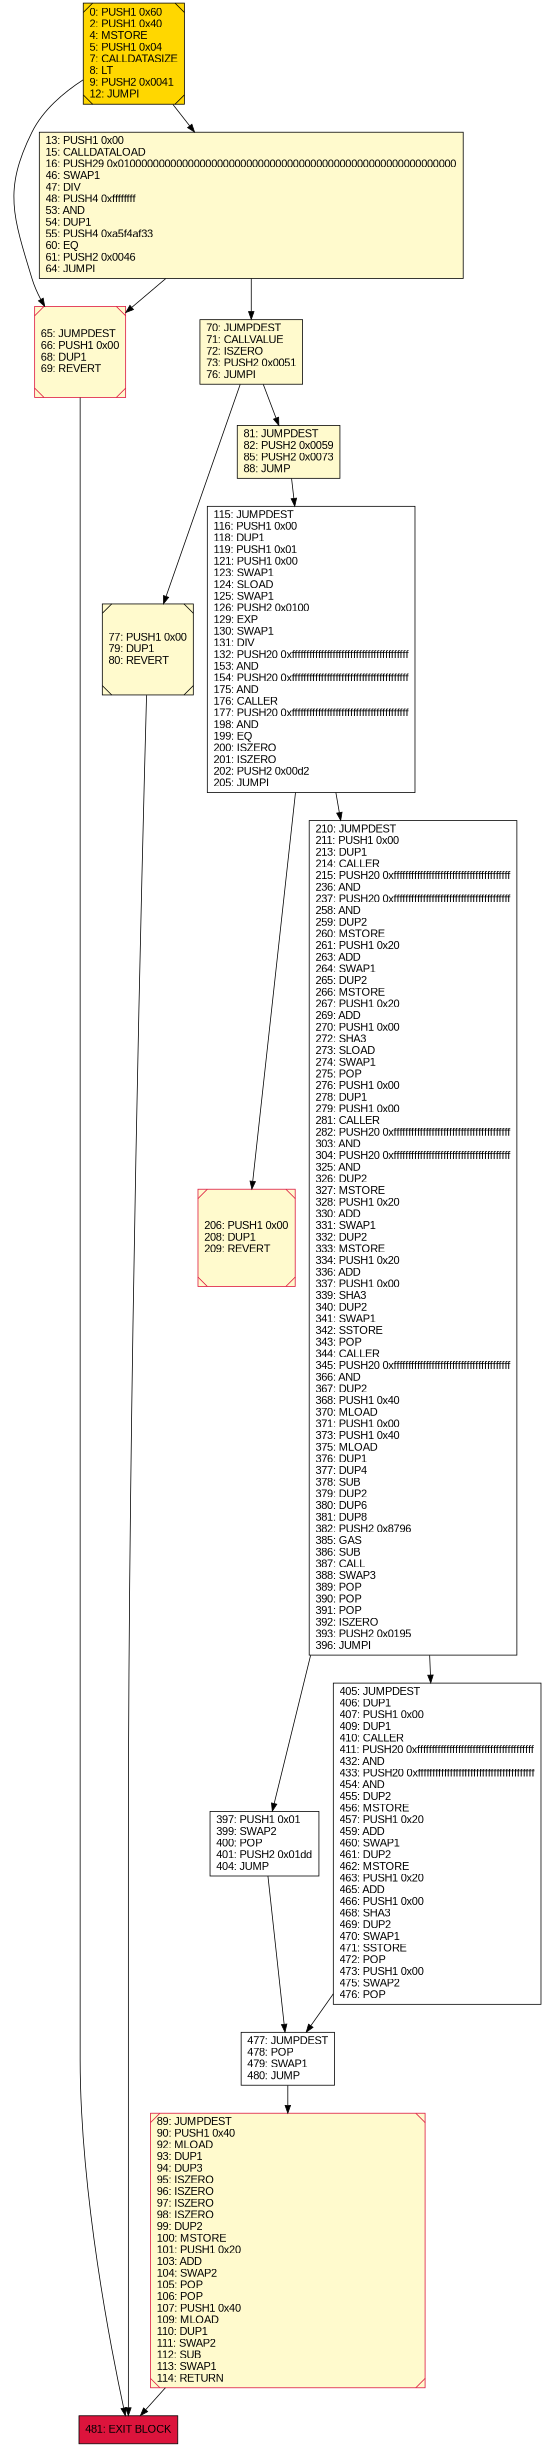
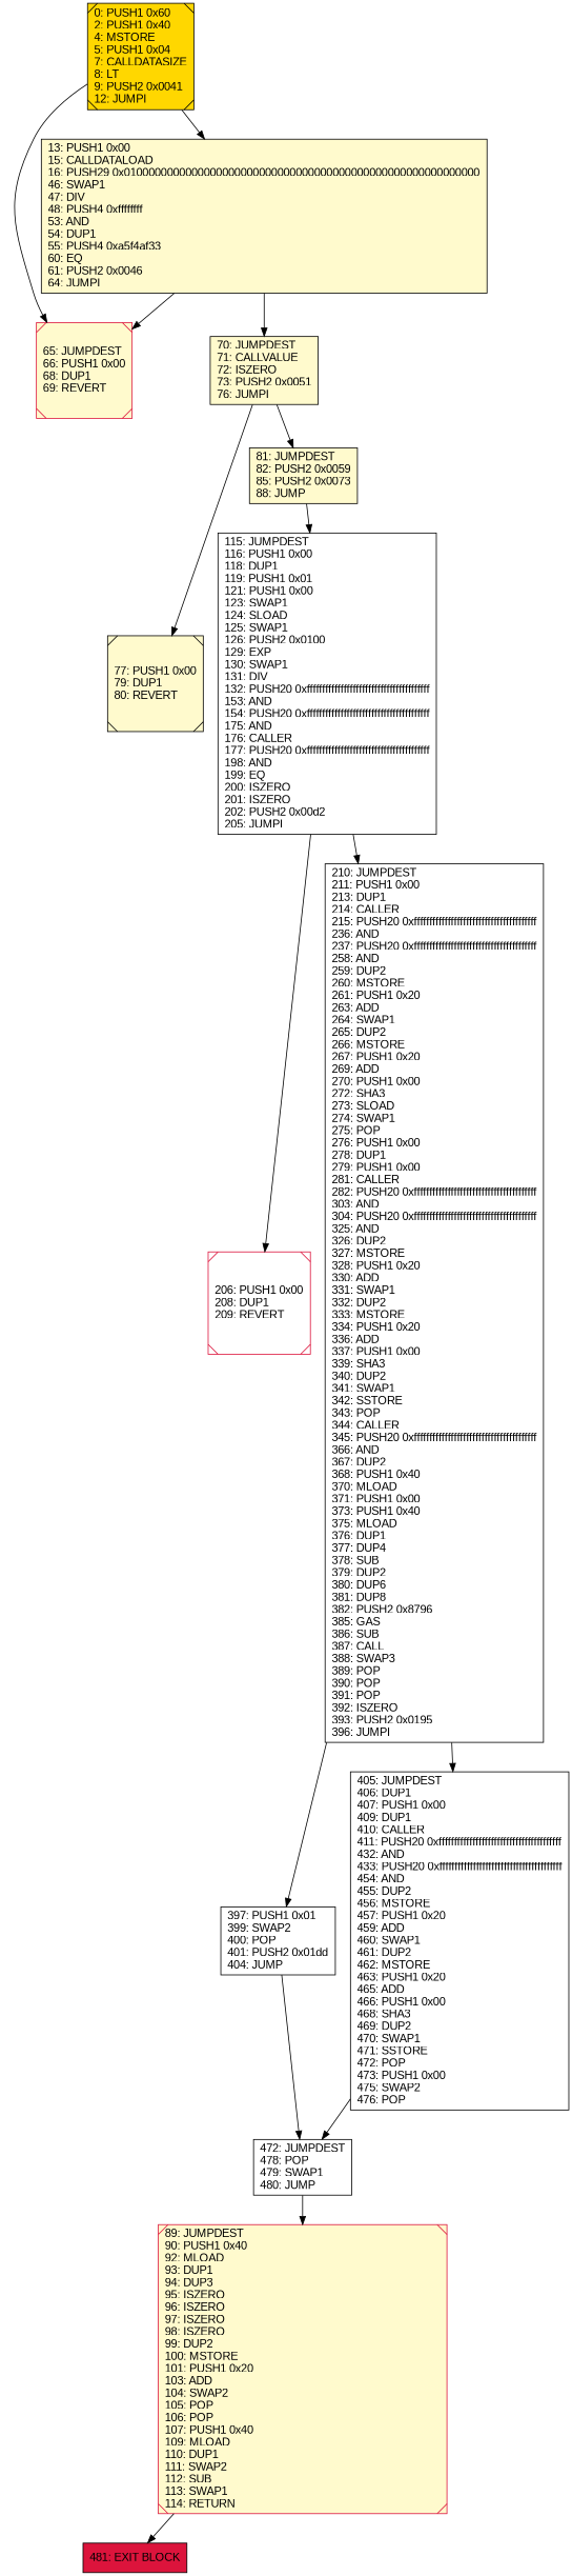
  digraph {
    rankdir=UD
    node [color=black fillcolor=lemonchiffon fontcolor=black fontname=arial shape=box style=filled]
    n1 [fillcolor=crimson label="481: EXIT BLOCK\l"]
    n2 [color=crimson label="65: JUMPDEST\l66: PUSH1 0x00\l68: DUP1\l69: REVERT\l" shape=Msquare]
    n3 [color=crimson label="89: JUMPDEST\l90: PUSH1 0x40\l92: MLOAD\l93: DUP1\l94: DUP3\l95: ISZERO\l96: ISZERO\l97: ISZERO\l98: ISZERO\l99: DUP2\l100: MSTORE\l101: PUSH1 0x20\l103: ADD\l104: SWAP2\l105: POP\l106: POP\l107: PUSH1 0x40\l109: MLOAD\l110: DUP1\l111: SWAP2\l112: SUB\l113: SWAP1\l114: RETURN\l" shape=Msquare]
    n4 [label="13: PUSH1 0x00\l15: CALLDATALOAD\l16: PUSH29 0x0100000000000000000000000000000000000000000000000000000000\l46: SWAP1\l47: DIV\l48: PUSH4 0xffffffff\l53: AND\l54: DUP1\l55: PUSH4 0xa5f4af33\l60: EQ\l61: PUSH2 0x0046\l64: JUMPI\l"]
    n5 [label="70: JUMPDEST\l71: CALLVALUE\l72: ISZERO\l73: PUSH2 0x0051\l76: JUMPI\l"]
    n6 [label="77: PUSH1 0x00\l79: DUP1\l80: REVERT\l" shape=Msquare]
    n7 [label="81: JUMPDEST\l82: PUSH2 0x0059\l85: PUSH2 0x0073\l88: JUMP\l"]
    n8 [fillcolor=white label="397: PUSH1 0x01\l399: SWAP2\l400: POP\l401: PUSH2 0x01dd\l404: JUMP\l"]
-   n9 [fillcolor=white label="477: JUMPDEST\l478: POP\l479: SWAP1\l480: JUMP\l"]
-   n10 [color=crimson label="206: PUSH1 0x00\l208: DUP1\l209: REVERT\l" shape=Msquare]
+   n9 [fillcolor=white label="472: JUMPDEST\l478: POP\l479: SWAP1\l480: JUMP\l"]
+   n10 [color=crimson fillcolor=white label="206: PUSH1 0x00\l208: DUP1\l209: REVERT\l" shape=Msquare]
    n11 [fillcolor=white label="405: JUMPDEST\l406: DUP1\l407: PUSH1 0x00\l409: DUP1\l410: CALLER\l411: PUSH20 0xffffffffffffffffffffffffffffffffffffffff\l432: AND\l433: PUSH20 0xffffffffffffffffffffffffffffffffffffffff\l454: AND\l455: DUP2\l456: MSTORE\l457: PUSH1 0x20\l459: ADD\l460: SWAP1\l461: DUP2\l462: MSTORE\l463: PUSH1 0x20\l465: ADD\l466: PUSH1 0x00\l468: SHA3\l469: DUP2\l470: SWAP1\l471: SSTORE\l472: POP\l473: PUSH1 0x00\l475: SWAP2\l476: POP\l"]
    n12 [fillcolor=white label="115: JUMPDEST\l116: PUSH1 0x00\l118: DUP1\l119: PUSH1 0x01\l121: PUSH1 0x00\l123: SWAP1\l124: SLOAD\l125: SWAP1\l126: PUSH2 0x0100\l129: EXP\l130: SWAP1\l131: DIV\l132: PUSH20 0xffffffffffffffffffffffffffffffffffffffff\l153: AND\l154: PUSH20 0xffffffffffffffffffffffffffffffffffffffff\l175: AND\l176: CALLER\l177: PUSH20 0xffffffffffffffffffffffffffffffffffffffff\l198: AND\l199: EQ\l200: ISZERO\l201: ISZERO\l202: PUSH2 0x00d2\l205: JUMPI\l"]
    n13 [fillcolor=white label="210: JUMPDEST\l211: PUSH1 0x00\l213: DUP1\l214: CALLER\l215: PUSH20 0xffffffffffffffffffffffffffffffffffffffff\l236: AND\l237: PUSH20 0xffffffffffffffffffffffffffffffffffffffff\l258: AND\l259: DUP2\l260: MSTORE\l261: PUSH1 0x20\l263: ADD\l264: SWAP1\l265: DUP2\l266: MSTORE\l267: PUSH1 0x20\l269: ADD\l270: PUSH1 0x00\l272: SHA3\l273: SLOAD\l274: SWAP1\l275: POP\l276: PUSH1 0x00\l278: DUP1\l279: PUSH1 0x00\l281: CALLER\l282: PUSH20 0xffffffffffffffffffffffffffffffffffffffff\l303: AND\l304: PUSH20 0xffffffffffffffffffffffffffffffffffffffff\l325: AND\l326: DUP2\l327: MSTORE\l328: PUSH1 0x20\l330: ADD\l331: SWAP1\l332: DUP2\l333: MSTORE\l334: PUSH1 0x20\l336: ADD\l337: PUSH1 0x00\l339: SHA3\l340: DUP2\l341: SWAP1\l342: SSTORE\l343: POP\l344: CALLER\l345: PUSH20 0xffffffffffffffffffffffffffffffffffffffff\l366: AND\l367: DUP2\l368: PUSH1 0x40\l370: MLOAD\l371: PUSH1 0x00\l373: PUSH1 0x40\l375: MLOAD\l376: DUP1\l377: DUP4\l378: SUB\l379: DUP2\l380: DUP6\l381: DUP8\l382: PUSH2 0x8796\l385: GAS\l386: SUB\l387: CALL\l388: SWAP3\l389: POP\l390: POP\l391: POP\l392: ISZERO\l393: PUSH2 0x0195\l396: JUMPI\l"]
    n14 [fillcolor=gold label="0: PUSH1 0x60\l2: PUSH1 0x40\l4: MSTORE\l5: PUSH1 0x04\l7: CALLDATASIZE\l8: LT\l9: PUSH2 0x0041\l12: JUMPI\l" shape=Msquare]
-   n2 -> n1
    n3 -> n1
    n4 -> n2
    n4 -> n5
    n5 -> n6
    n5 -> n7
-   n6 -> n1
    n7 -> n12
    n8 -> n9
    n9 -> n3
    n11 -> n9
    n12 -> n10
    n12 -> n13
    n13 -> n8
    n13 -> n11
    n14 -> n2
    n14 -> n4
  }
